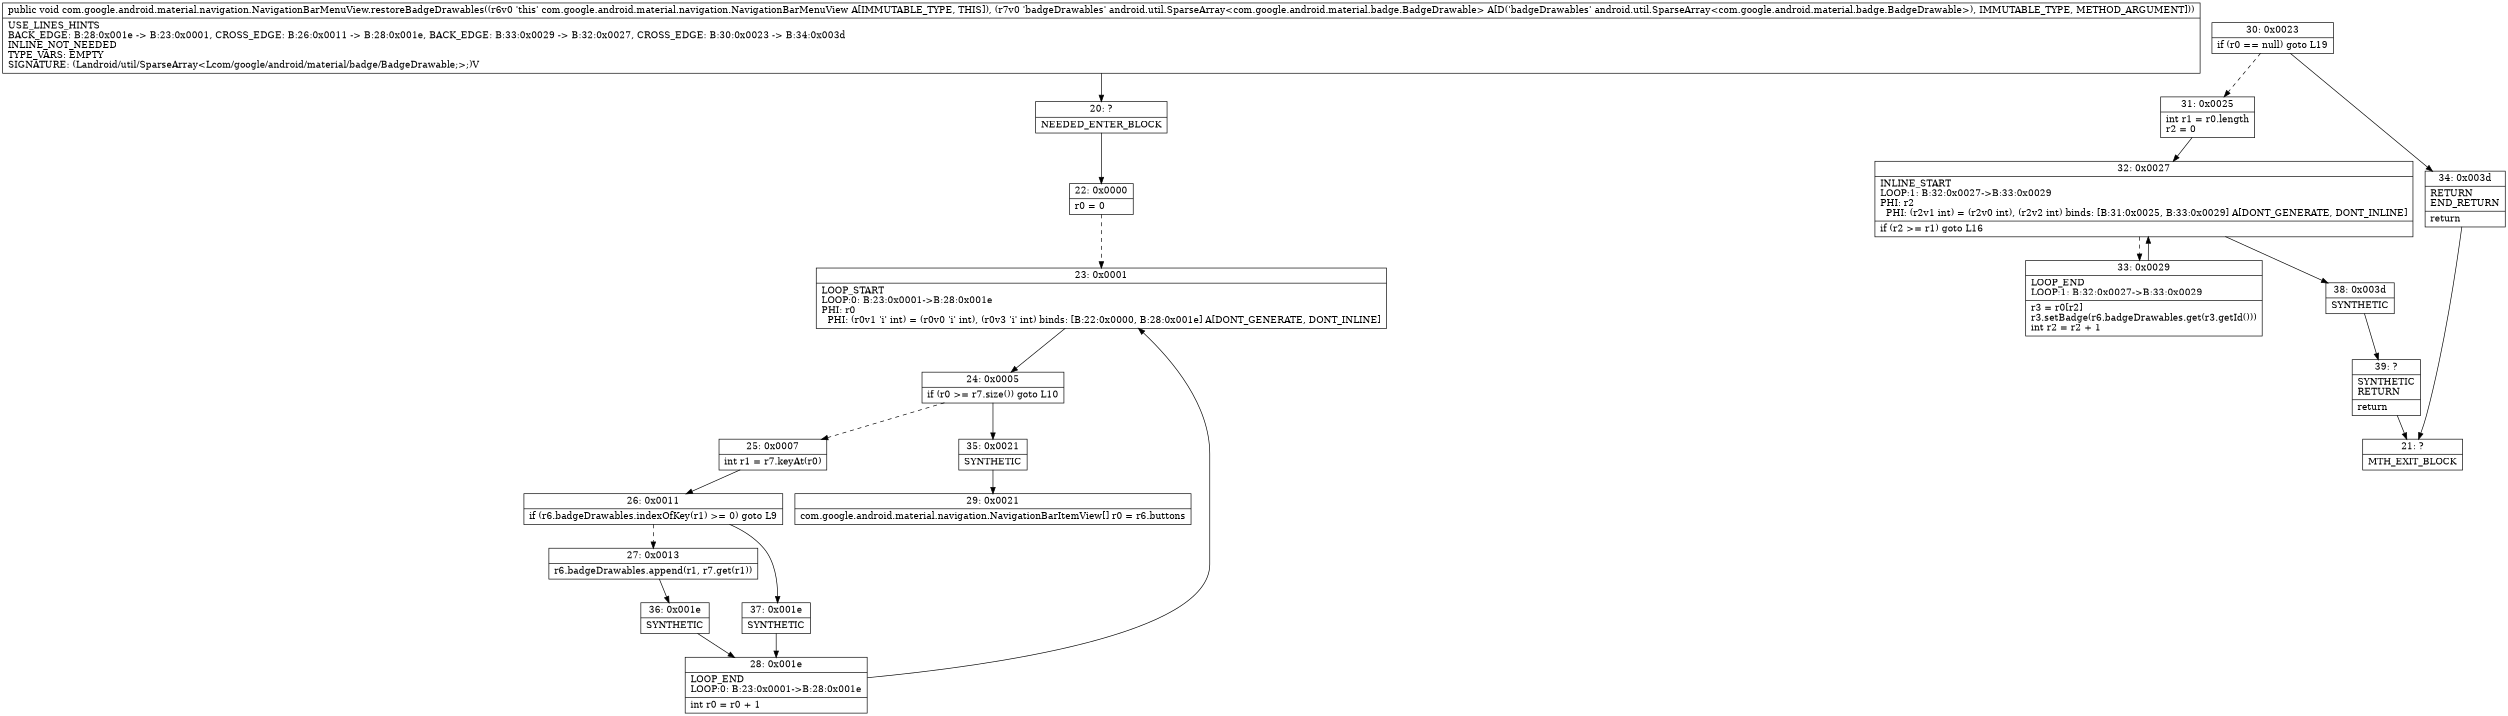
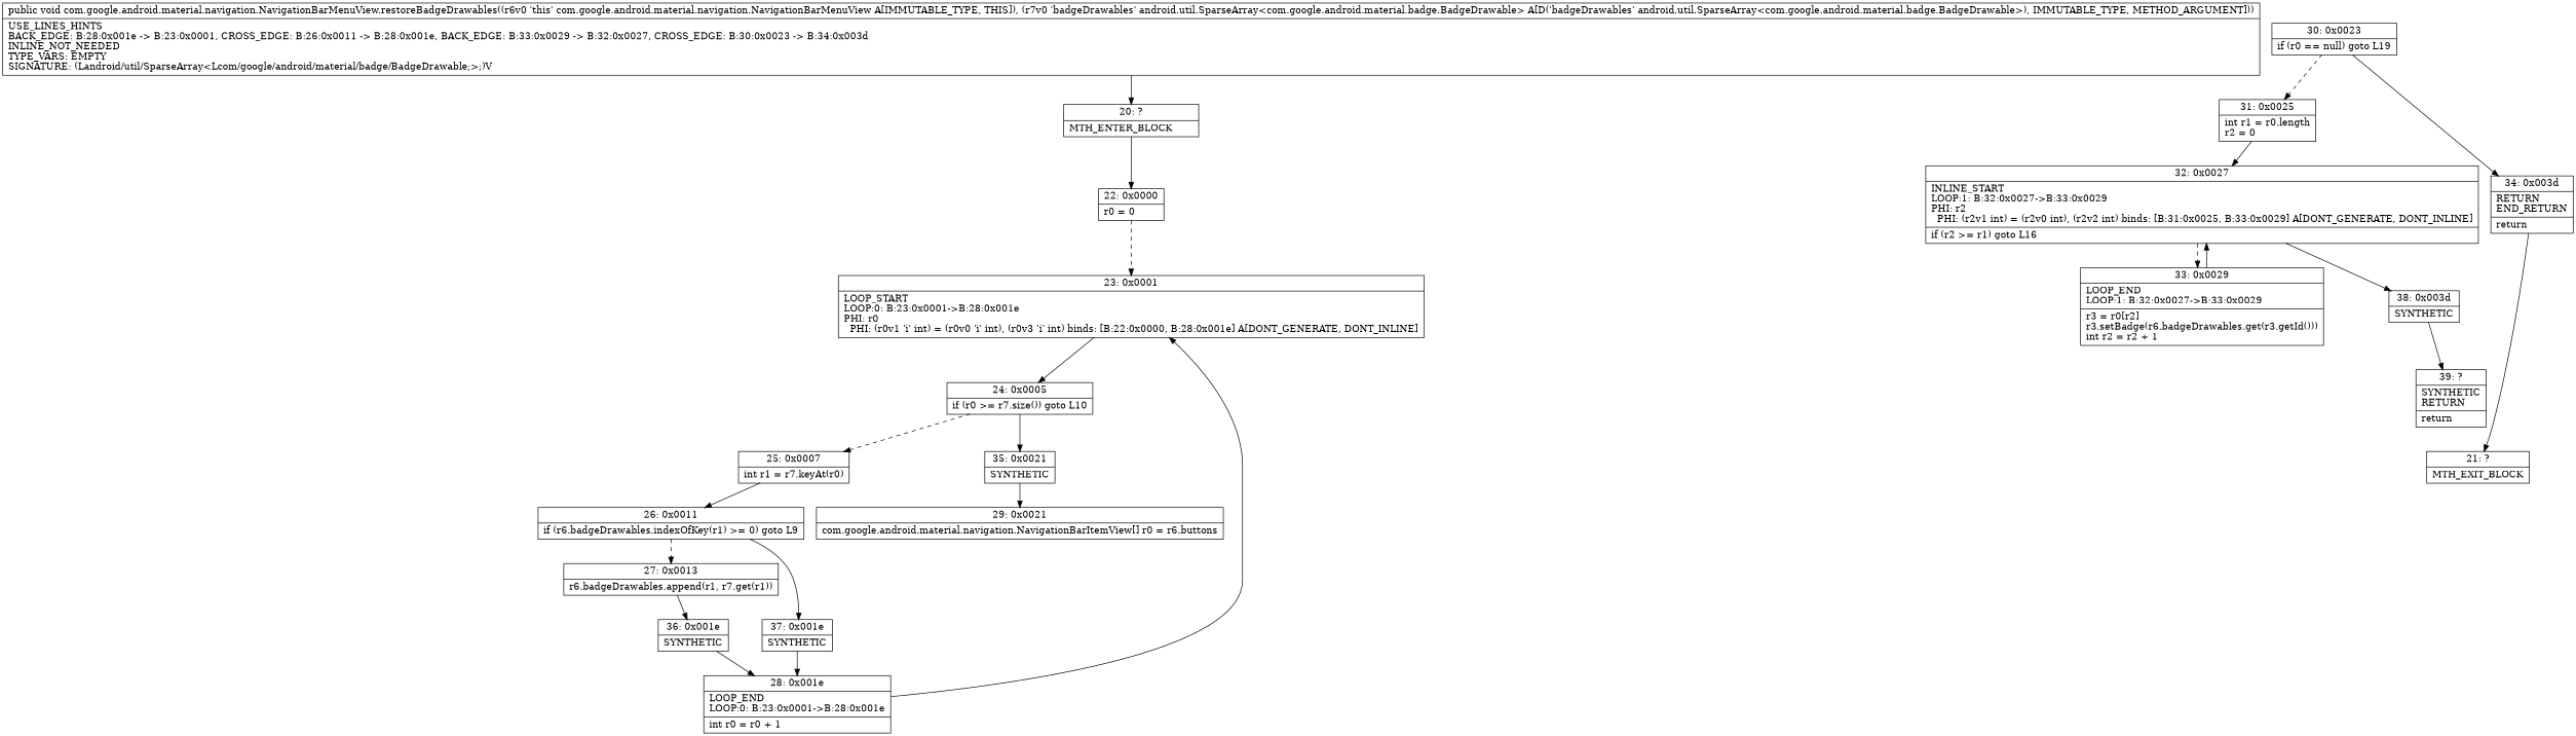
  digraph {
    node [shape=record]
-   n1 [label="{20\:\ ?|NEEDED_ENTER_BLOCK\l}"]
+   n1 [label="{20\:\ ?|MTH_ENTER_BLOCK\l}"]
    n2 [label="{22\:\ 0x0000|r0 = 0\l}"]
    n3 [label="{23\:\ 0x0001|LOOP_START\lLOOP:0: B:23:0x0001\-\>B:28:0x001e\lPHI: r0 \l  PHI: (r0v1 'i' int) = (r0v0 'i' int), (r0v3 'i' int) binds: [B:22:0x0000, B:28:0x001e] A[DONT_GENERATE, DONT_INLINE]\l}"]
    n4 [label="{24\:\ 0x0005|if (r0 \>= r7.size()) goto L10\l}"]
    n5 [label="{25\:\ 0x0007|int r1 = r7.keyAt(r0)\l}"]
    n6 [label="{35\:\ 0x0021|SYNTHETIC\l}"]
    n7 [label="{26\:\ 0x0011|if (r6.badgeDrawables.indexOfKey(r1) \>= 0) goto L9\l}"]
    n8 [label="{29\:\ 0x0021|com.google.android.material.navigation.NavigationBarItemView[] r0 = r6.buttons\l}"]
    n9 [label="{27\:\ 0x0013|r6.badgeDrawables.append(r1, r7.get(r1))\l}"]
    n10 [label="{37\:\ 0x001e|SYNTHETIC\l}"]
    n11 [label="{36\:\ 0x001e|SYNTHETIC\l}"]
    n12 [label="{28\:\ 0x001e|LOOP_END\lLOOP:0: B:23:0x0001\-\>B:28:0x001e\l|int r0 = r0 + 1\l}"]
    n13 [label="{30\:\ 0x0023|if (r0 == null) goto L19\l}"]
    n14 [label="{31\:\ 0x0025|int r1 = r0.length\lr2 = 0\l}"]
    n15 [label="{34\:\ 0x003d|RETURN\lEND_RETURN\l|return\l}"]
    n16 [label="{32\:\ 0x0027|INLINE_START\lLOOP:1: B:32:0x0027\-\>B:33:0x0029\lPHI: r2 \l  PHI: (r2v1 int) = (r2v0 int), (r2v2 int) binds: [B:31:0x0025, B:33:0x0029] A[DONT_GENERATE, DONT_INLINE]\l|if (r2 \>= r1) goto L16\l}"]
    n17 [label="{21\:\ ?|MTH_EXIT_BLOCK\l}"]
    n18 [label="{33\:\ 0x0029|LOOP_END\lLOOP:1: B:32:0x0027\-\>B:33:0x0029\l|r3 = r0[r2]\lr3.setBadge(r6.badgeDrawables.get(r3.getId()))\lint r2 = r2 + 1\l}"]
    n19 [label="{38\:\ 0x003d|SYNTHETIC\l}"]
    n20 [label="{39\:\ ?|SYNTHETIC\lRETURN\l|return\l}"]
    n21 [label="{public void com.google.android.material.navigation.NavigationBarMenuView.restoreBadgeDrawables((r6v0 'this' com.google.android.material.navigation.NavigationBarMenuView A[IMMUTABLE_TYPE, THIS]), (r7v0 'badgeDrawables' android.util.SparseArray\<com.google.android.material.badge.BadgeDrawable\> A[D('badgeDrawables' android.util.SparseArray\<com.google.android.material.badge.BadgeDrawable\>), IMMUTABLE_TYPE, METHOD_ARGUMENT]))  | USE_LINES_HINTS\lBACK_EDGE: B:28:0x001e \-\> B:23:0x0001, CROSS_EDGE: B:26:0x0011 \-\> B:28:0x001e, BACK_EDGE: B:33:0x0029 \-\> B:32:0x0027, CROSS_EDGE: B:30:0x0023 \-\> B:34:0x003d\lINLINE_NOT_NEEDED\lTYPE_VARS: EMPTY\lSIGNATURE: (Landroid\/util\/SparseArray\<Lcom\/google\/android\/material\/badge\/BadgeDrawable;\>;)V\l}"]
    n1 -> n2
    n2 -> n3 [style=dashed]
    n3 -> n4
    n4 -> n5 [style=dashed]
    n4 -> n6
    n5 -> n7
    n6 -> n8
    n7 -> n9 [style=dashed]
    n7 -> n10
    n9 -> n11
    n10 -> n12
    n11 -> n12
    n12 -> n3
    n13 -> n14 [style=dashed]
    n13 -> n15
    n14 -> n16
    n15 -> n17
    n16 -> n18 [style=dashed]
    n16 -> n19
    n18 -> n16
    n19 -> n20
-   n20 -> n17
    n21 -> n1
  }
